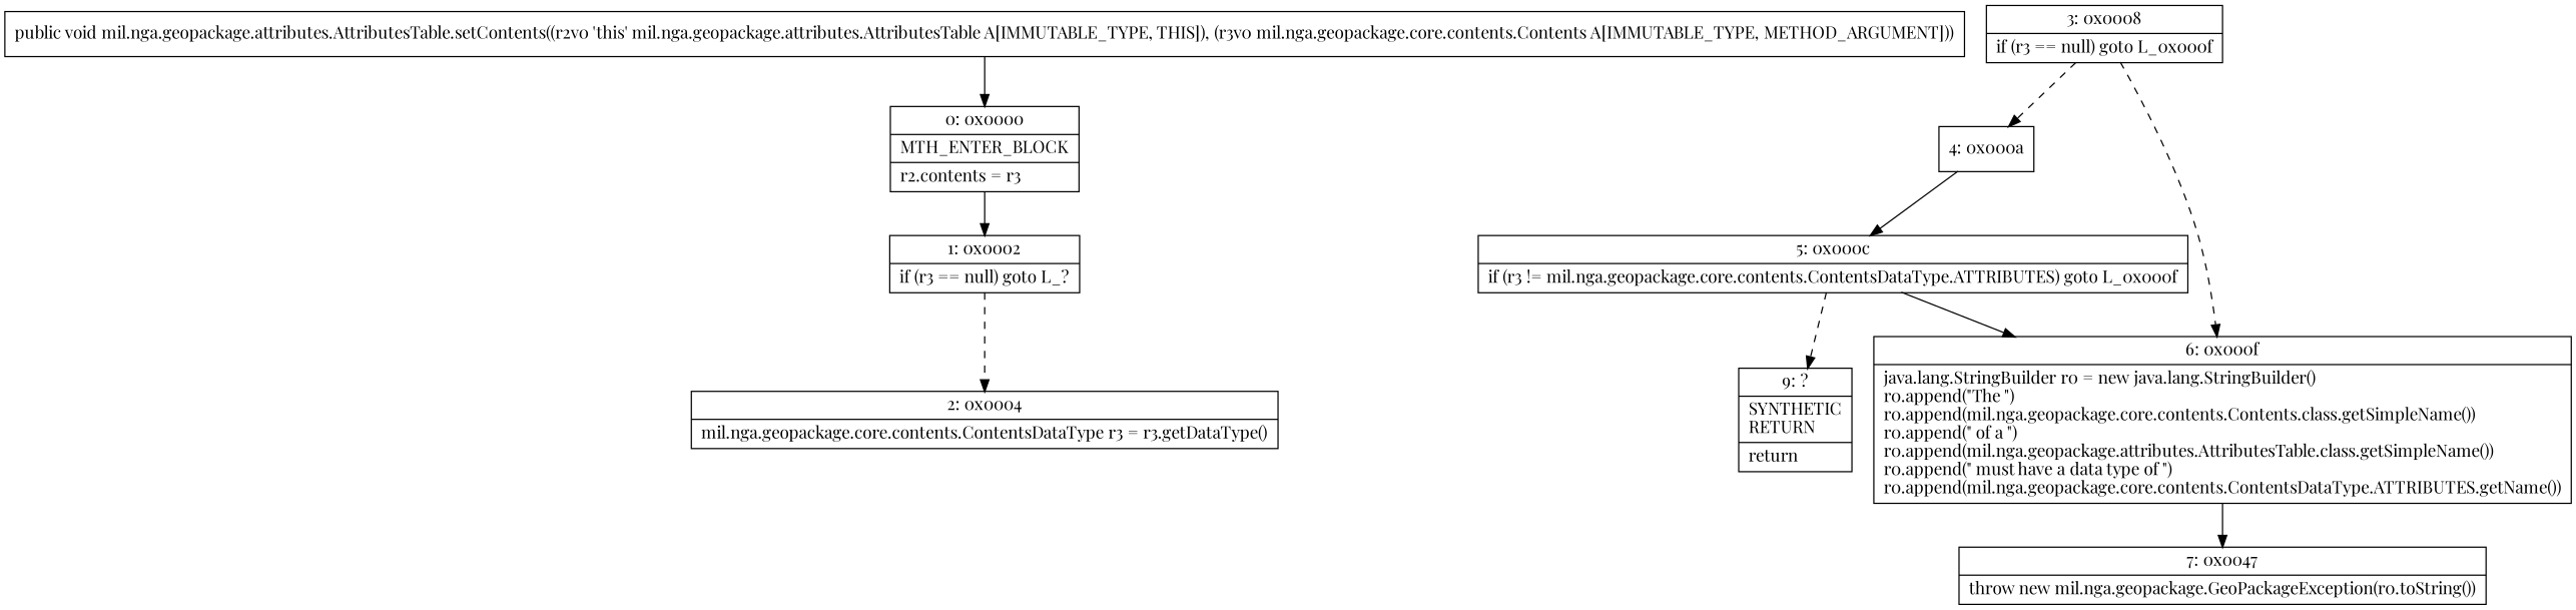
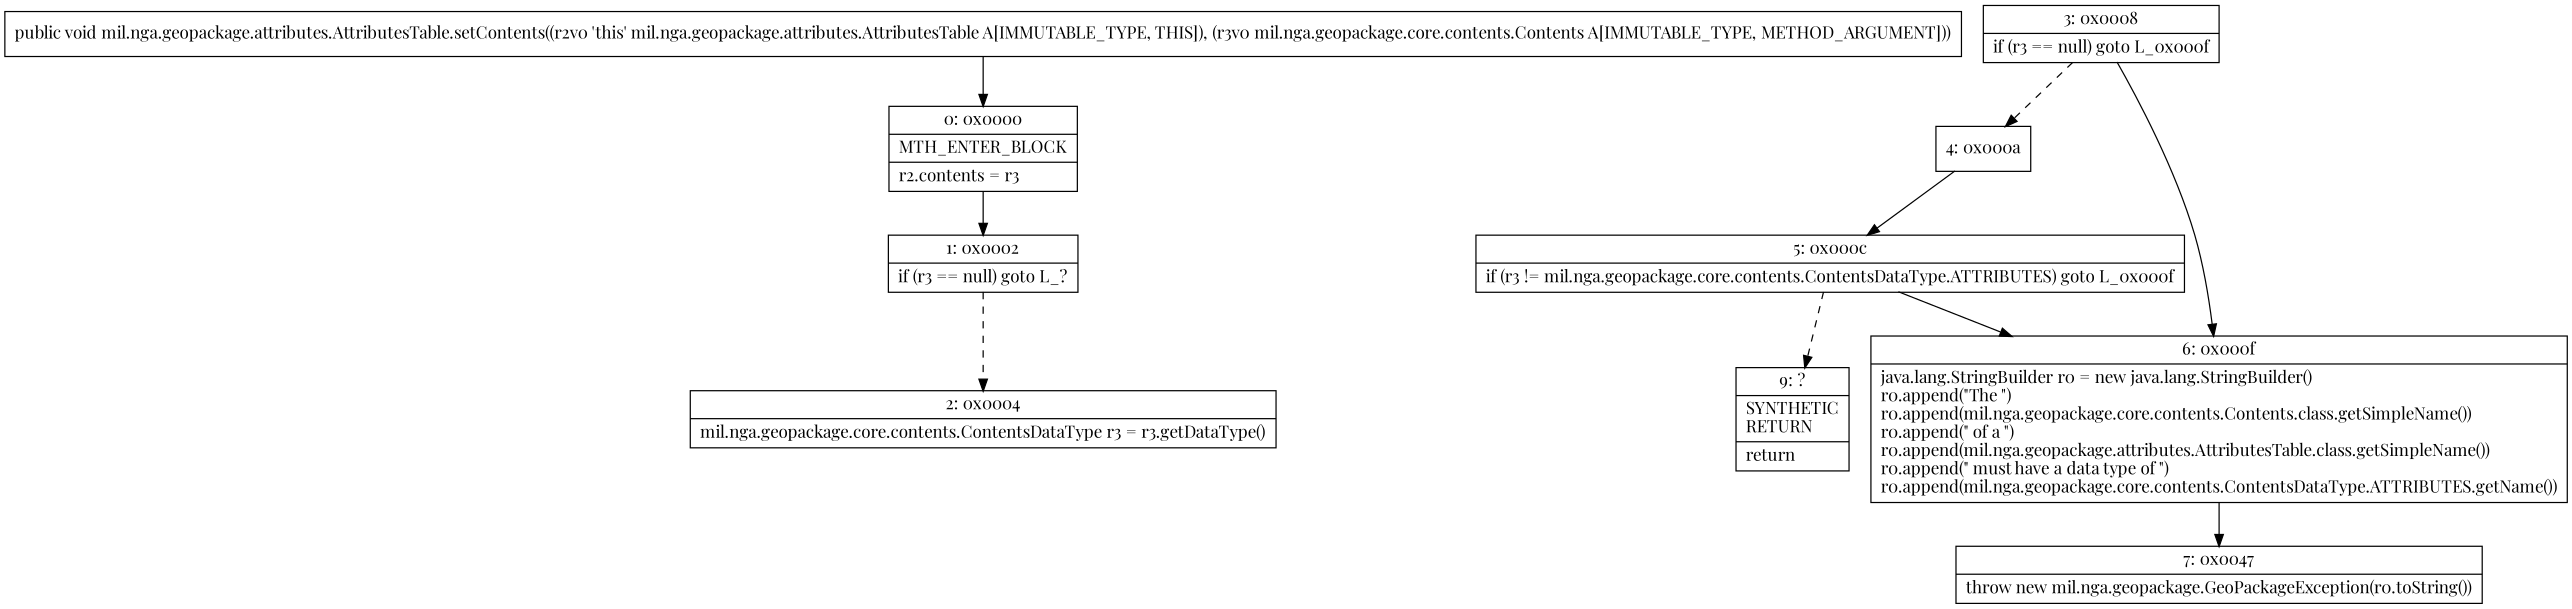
  digraph {
    fontname="Playfair Display"
    node [fontname="Playfair Display" shape=record]
    edge [fontname="Playfair Display"]
    n1 [label="{0\:\ 0x0000|MTH_ENTER_BLOCK\l|r2.contents = r3\l}"]
    n2 [label="{1\:\ 0x0002|if (r3 == null) goto L_?\l}"]
    n3 [label="{2\:\ 0x0004|mil.nga.geopackage.core.contents.ContentsDataType r3 = r3.getDataType()\l}"]
    n4 [label="{3\:\ 0x0008|if (r3 == null) goto L_0x000f\l}"]
    n5 [label="{4\:\ 0x000a}"]
    n6 [label="{6\:\ 0x000f|java.lang.StringBuilder r0 = new java.lang.StringBuilder()\lr0.append(\"The \")\lr0.append(mil.nga.geopackage.core.contents.Contents.class.getSimpleName())\lr0.append(\" of a \")\lr0.append(mil.nga.geopackage.attributes.AttributesTable.class.getSimpleName())\lr0.append(\" must have a data type of \")\lr0.append(mil.nga.geopackage.core.contents.ContentsDataType.ATTRIBUTES.getName())\l}"]
    n7 [label="{5\:\ 0x000c|if (r3 != mil.nga.geopackage.core.contents.ContentsDataType.ATTRIBUTES) goto L_0x000f\l}"]
    n8 [label="{7\:\ 0x0047|throw new mil.nga.geopackage.GeoPackageException(r0.toString())\l}"]
    n9 [label="{9\:\ ?|SYNTHETIC\lRETURN\l|return\l}"]
    n10 [label="{public void mil.nga.geopackage.attributes.AttributesTable.setContents((r2v0 'this' mil.nga.geopackage.attributes.AttributesTable A[IMMUTABLE_TYPE, THIS]), (r3v0 mil.nga.geopackage.core.contents.Contents A[IMMUTABLE_TYPE, METHOD_ARGUMENT])) }"]
    n1 -> n2
    n2 -> n3 [style=dashed]
    n4 -> n5 [style=dashed]
-   n4 -> n6 [style=dashed]
+   n4 -> n6
    n5 -> n7
    n6 -> n8
    n7 -> n6
    n7 -> n9 [style=dashed]
    n10 -> n1
  }
